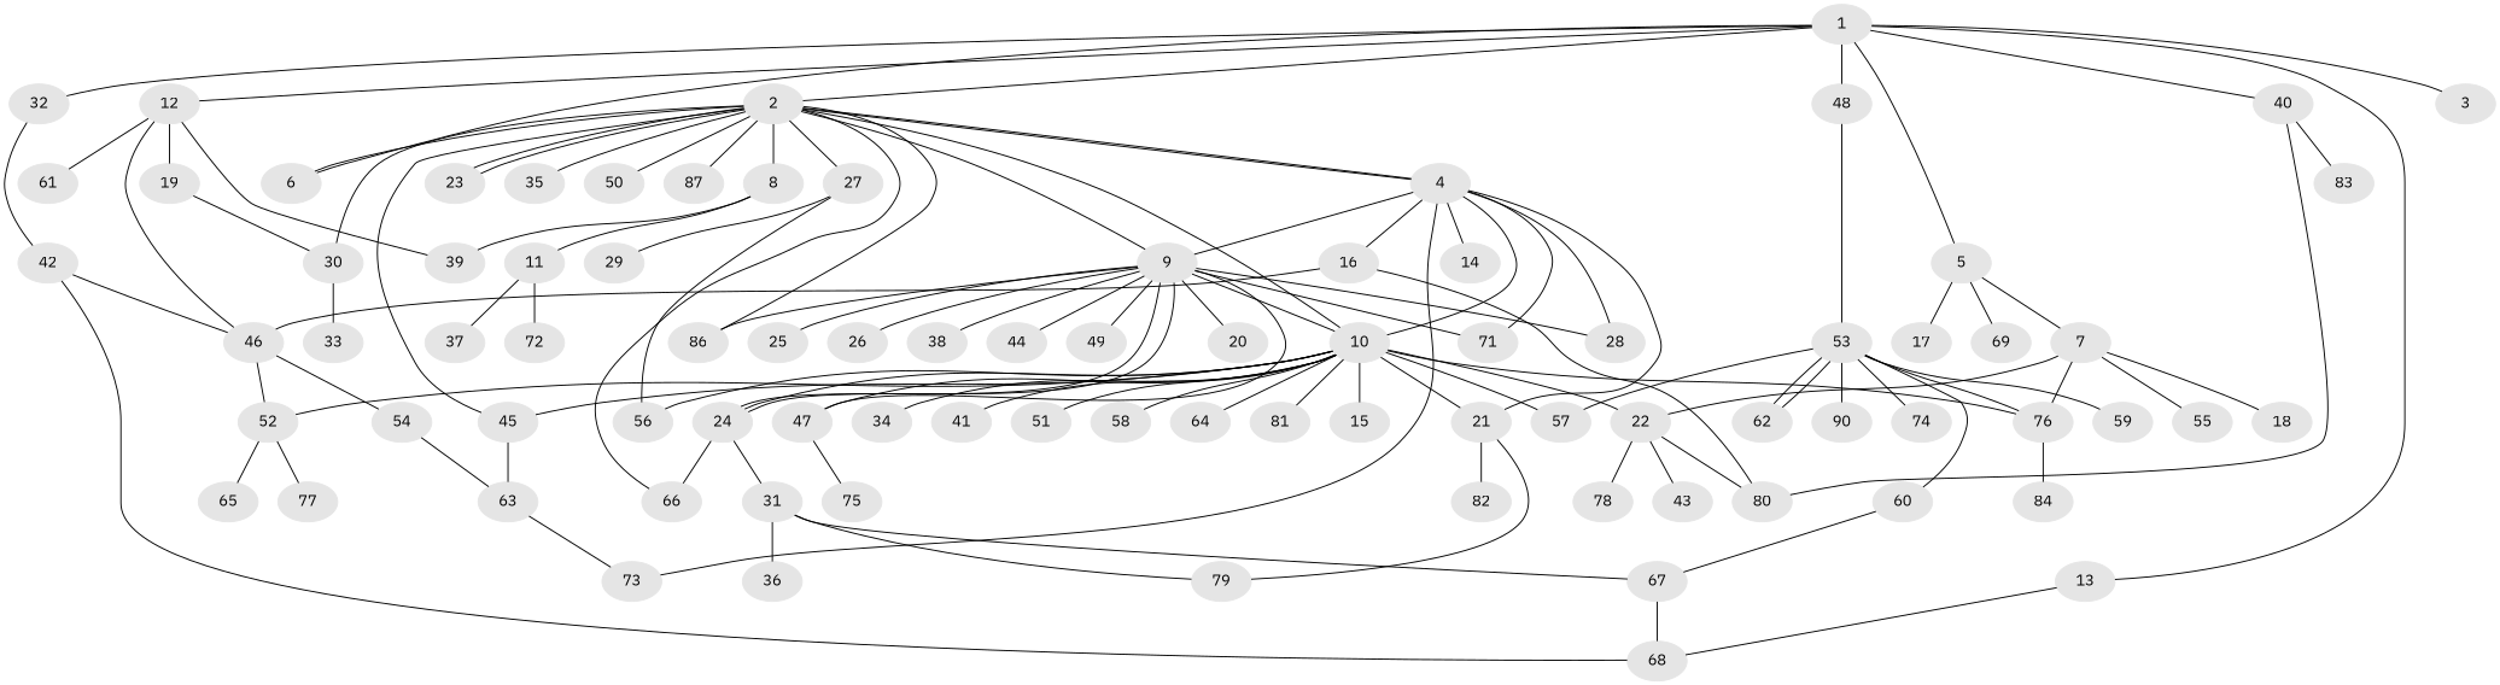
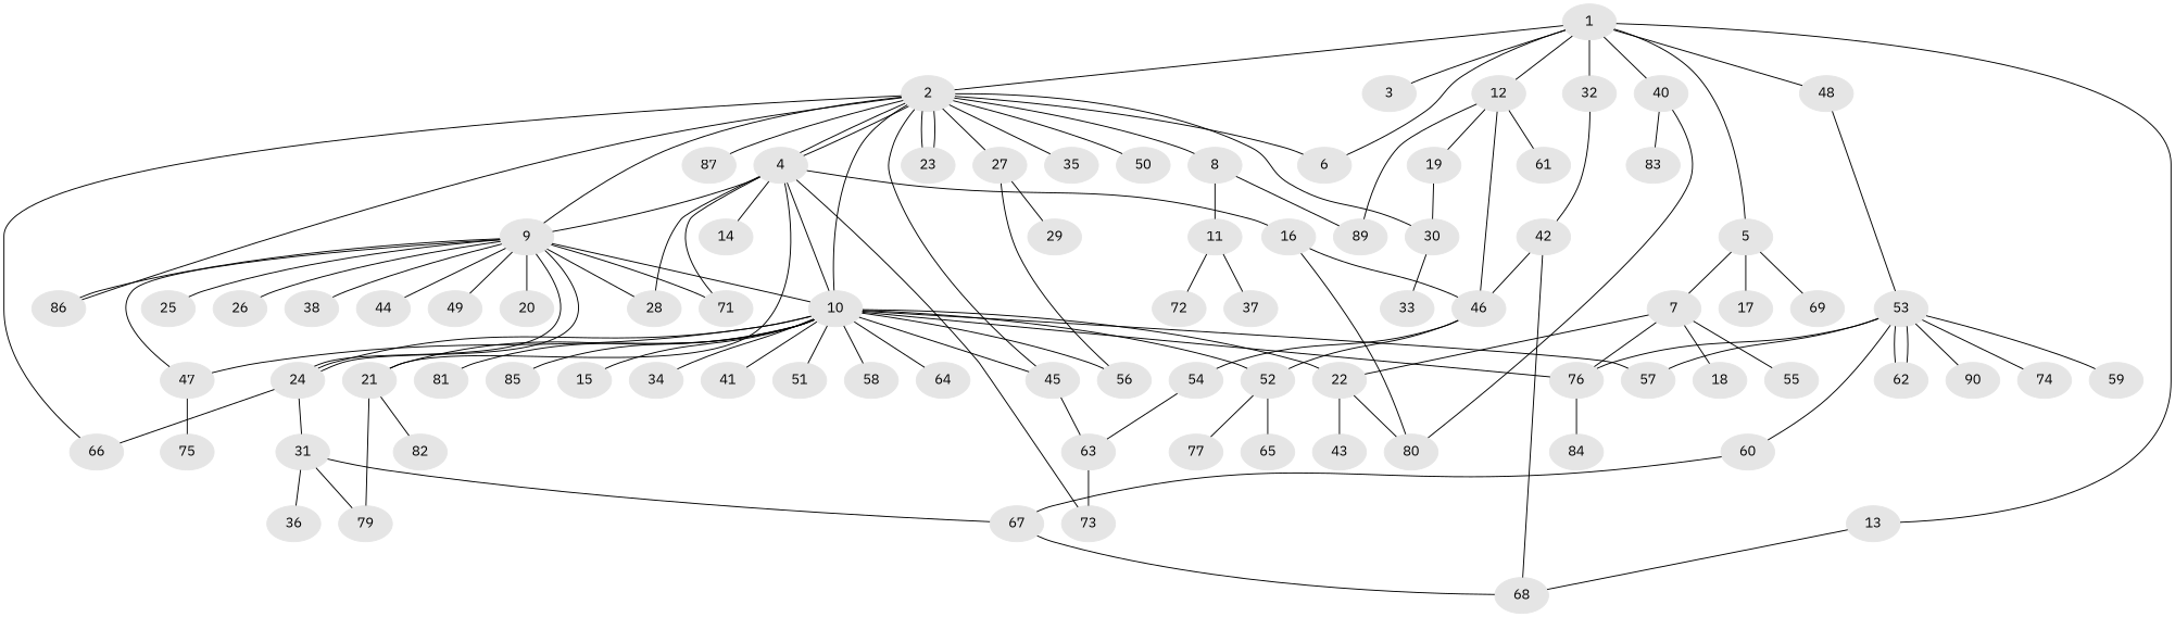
  graph {
    fontname="IBM Plex Sans"
    node [color=gray90 fontname="IBM Plex Sans" style=filled]
    edge [fontname="IBM Plex Sans"]
    1
    2
    3
    5
    6
    12
    13
    32
    40
    48
    4
    8
    9
    10
    23
    27
    30
    35
    45
    50
    66
    86
    87
    7
    17
    69
-   39
+   39 [label=89]
    19
    46
    61
    68
    42
    80
    83
    53
    14
    16
    21
    28
    71
    73
    11
    20
    24
    25
    26
    38
    44
    47
    49
    22
    76
    15
    34
    41
    51
    52
    56
    57
    58
    64
    81
+   85
    29
    33
    63
    79
    82
    18
    55
    43
-   78
    84
    37
    72
    31
    75
    65
    77
    54
    36
    67
    59
    60
    62
    n86 [label=90]
    74
    1 -- 2
    1 -- 3
    1 -- 5
    1 -- 6
    1 -- 12
    1 -- 13
    1 -- 32
    1 -- 40
    1 -- 48
    2 -- 6
    2 -- 4
    2 -- 4
    2 -- 8
    2 -- 9
    2 -- 10
    2 -- 23
    2 -- 23
    2 -- 27
    2 -- 30
    2 -- 35
    2 -- 45
    2 -- 50
    2 -- 66
    2 -- 86
    2 -- 87
    5 -- 7
    5 -- 17
    5 -- 69
    12 -- 39
    12 -- 19
    12 -- 46
    12 -- 61
    13 -- 68
    32 -- 42
    40 -- 80
    40 -- 83
    48 -- 53
    4 -- 9
    4 -- 10
    4 -- 14
    4 -- 16
    4 -- 21
    4 -- 28
    4 -- 71
    4 -- 73
    8 -- 39
    8 -- 11
    9 -- 10
    9 -- 86
    9 -- 28
    9 -- 71
    9 -- 20
    9 -- 24
    9 -- 24
    9 -- 25
    9 -- 26
    9 -- 38
    9 -- 44
    9 -- 47
    9 -- 49
    10 -- 45
    10 -- 21
    10 -- 24
    10 -- 47
    10 -- 22
    10 -- 76
    10 -- 15
    10 -- 34
    10 -- 41
    10 -- 51
    10 -- 52
    10 -- 56
    10 -- 57
    10 -- 58
    10 -- 64
    10 -- 81
+   10 -- 85
    27 -- 56
    27 -- 29
    30 -- 33
    45 -- 63
    7 -- 22
    7 -- 76
    7 -- 18
    7 -- 55
    19 -- 30
    46 -- 52
    46 -- 54
    42 -- 46
    42 -- 68
    53 -- 76
    53 -- 57
    53 -- 59
    53 -- 60
    53 -- 62
    53 -- 62
    53 -- n86
    53 -- 74
    16 -- 46
    16 -- 80
    21 -- 79
    21 -- 82
    11 -- 37
    11 -- 72
    24 -- 66
    24 -- 31
    47 -- 75
    22 -- 80
    22 -- 43
-   22 -- 78
    76 -- 84
    52 -- 65
    52 -- 77
    63 -- 73
    31 -- 79
    31 -- 36
    31 -- 67
    54 -- 63
    67 -- 68
    60 -- 67
  }
